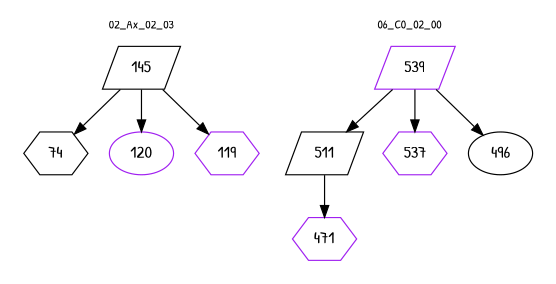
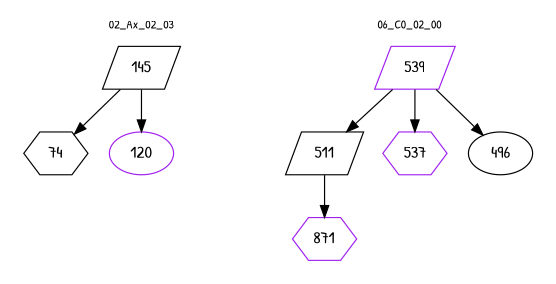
  digraph {
    fontname="Patrick Hand"
    node [color=purple fontname="Patrick Hand" shape=hexagon]
    edge [color=black fontname="Patrick Hand"]
    n1 [color=black label=145 shape=parallelogram]
    n2 [color=black label=74]
    n3 [label=120 shape=ellipse]
-   n4 [label=119]
    n5 [label=539 shape=parallelogram]
    n6 [color=black label=511 shape=parallelogram]
    n7 [label=537]
    n8 [color=black label=496 shape=ellipse]
-   n9 [label=471]
+   n9 [label=871]
    subgraph cluster_1 {
      color=white
      fontsize=10
      label="02_Ax_02_03"
      n1
      n2
      n3
-     n4
    }
    subgraph cluster_2 {
      color=white
      fontsize=10
      label="06_C0_02_00"
      n5
      n6
      n7
      n8
      n9
    }
    n1 -> n2
    n1 -> n3
-   n1 -> n4
    n5 -> n6
    n5 -> n7
    n5 -> n8
    n6 -> n9
  }
